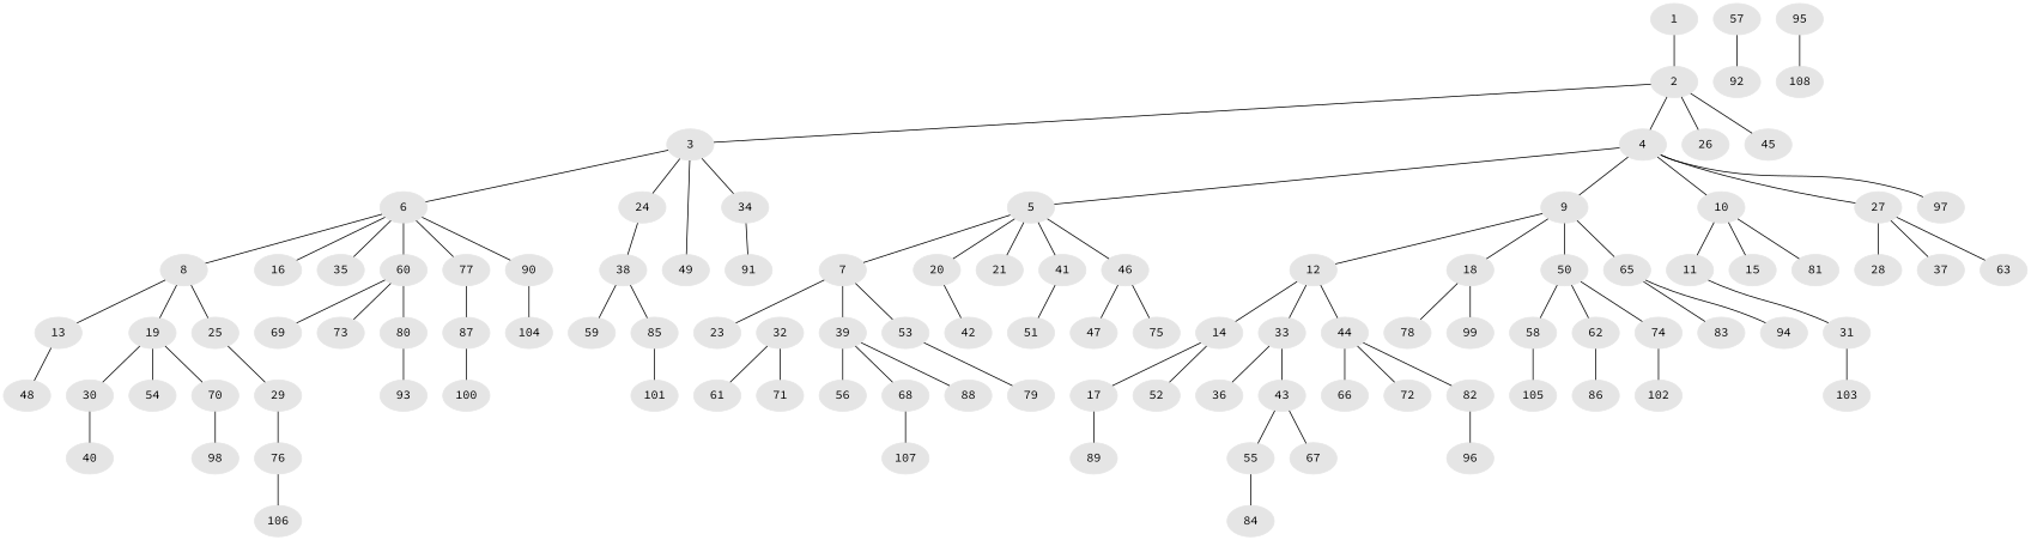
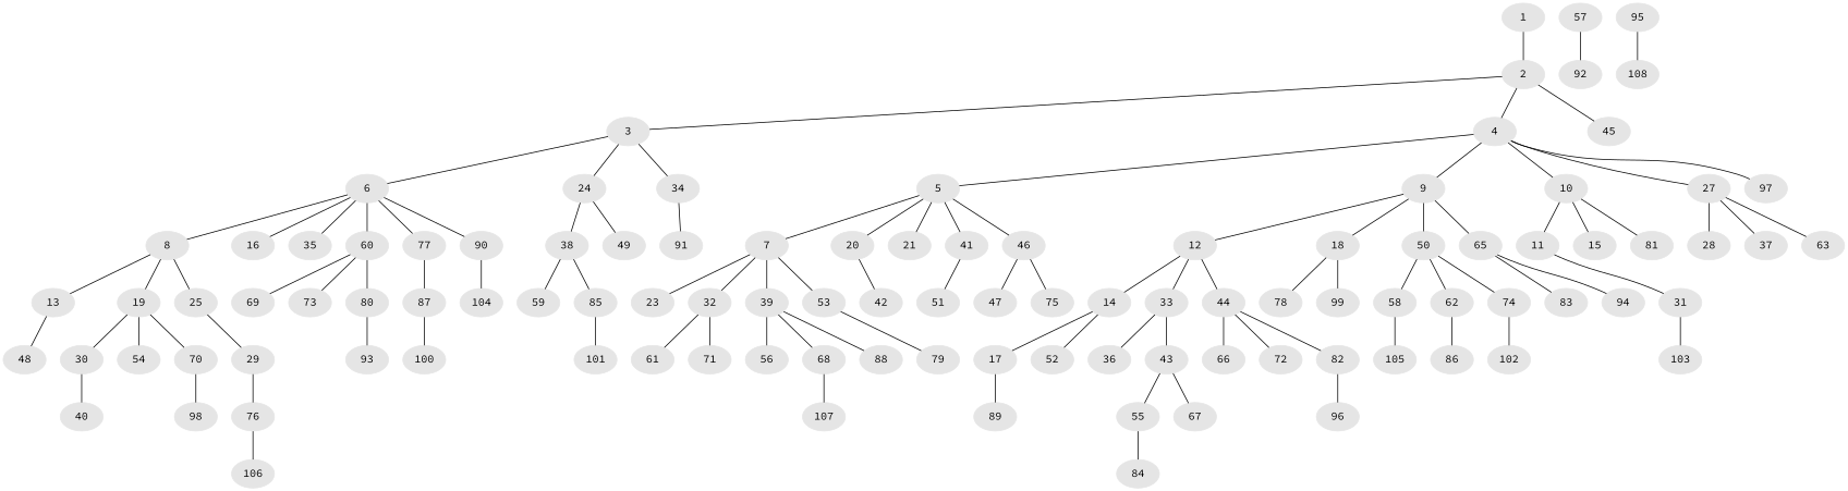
  graph {
    fontname="Source Code Pro"
    node [color=gray90 fontname="Source Code Pro" style=filled]
    edge [fontname="Source Code Pro"]
    1
    2
    3
    4
-   26
    45
    6
    24
    34
    5
    9
    10
    27
    97
    8
    16
    35
    60
    77
    90
    38
    49
    91
    7
    20
    21
    41
    46
    12
    18
    50
    65
    11
    15
    81
    28
    37
    63
    23
    32
    39
    53
    42
    51
    47
    75
    13
    19
    25
    69
    73
    80
    87
    104
    61
    71
    56
    68
    88
    79
    48
    30
    54
    70
    29
    14
    33
    44
    78
    99
    58
    62
    74
    83
    94
    31
    103
    17
    52
    36
    43
    66
    72
    82
    89
    40
    98
    57
    92
    59
    85
    76
    106
    55
    67
    101
    107
    84
    96
    105
    86
    102
    93
    95
    108
    100
    1 -- 2
    2 -- 3
    2 -- 4
-   2 -- 26
    2 -- 45
    3 -- 6
    3 -- 24
    3 -- 34
    4 -- 5
    4 -- 9
    4 -- 10
    4 -- 27
    4 -- 97
    6 -- 8
    6 -- 16
    6 -- 35
    6 -- 60
    6 -- 77
    6 -- 90
    24 -- 38
-   3 -- 49
+   24 -- 49
    34 -- 91
    5 -- 7
    5 -- 20
    5 -- 21
    5 -- 41
    5 -- 46
    9 -- 12
    9 -- 18
    9 -- 50
    9 -- 65
    10 -- 11
    10 -- 15
    10 -- 81
    27 -- 28
    27 -- 37
    27 -- 63
    8 -- 13
    8 -- 19
    8 -- 25
    60 -- 69
    60 -- 73
    60 -- 80
    77 -- 87
    90 -- 104
    38 -- 59
    38 -- 85
    7 -- 23
+   7 -- 32
    7 -- 39
    7 -- 53
    20 -- 42
    41 -- 51
    46 -- 47
    46 -- 75
    12 -- 14
    12 -- 33
    12 -- 44
    18 -- 78
    18 -- 99
    50 -- 58
    50 -- 62
    50 -- 74
    65 -- 83
    65 -- 94
    11 -- 31
    32 -- 61
    32 -- 71
    39 -- 56
    39 -- 68
    39 -- 88
    53 -- 79
    13 -- 48
    19 -- 30
    19 -- 54
    19 -- 70
    25 -- 29
    80 -- 93
    87 -- 100
    68 -- 107
    30 -- 40
    70 -- 98
    29 -- 76
    14 -- 17
    14 -- 52
    33 -- 36
    33 -- 43
    44 -- 66
    44 -- 72
    44 -- 82
    58 -- 105
    62 -- 86
    74 -- 102
    31 -- 103
    17 -- 89
    43 -- 55
    43 -- 67
    82 -- 96
    57 -- 92
    85 -- 101
    76 -- 106
    55 -- 84
    95 -- 108
  }
